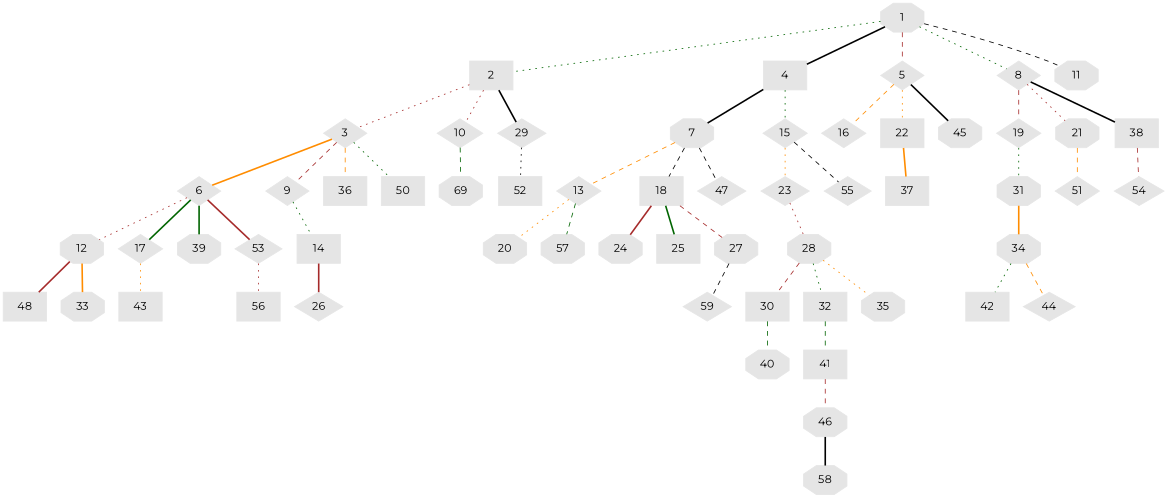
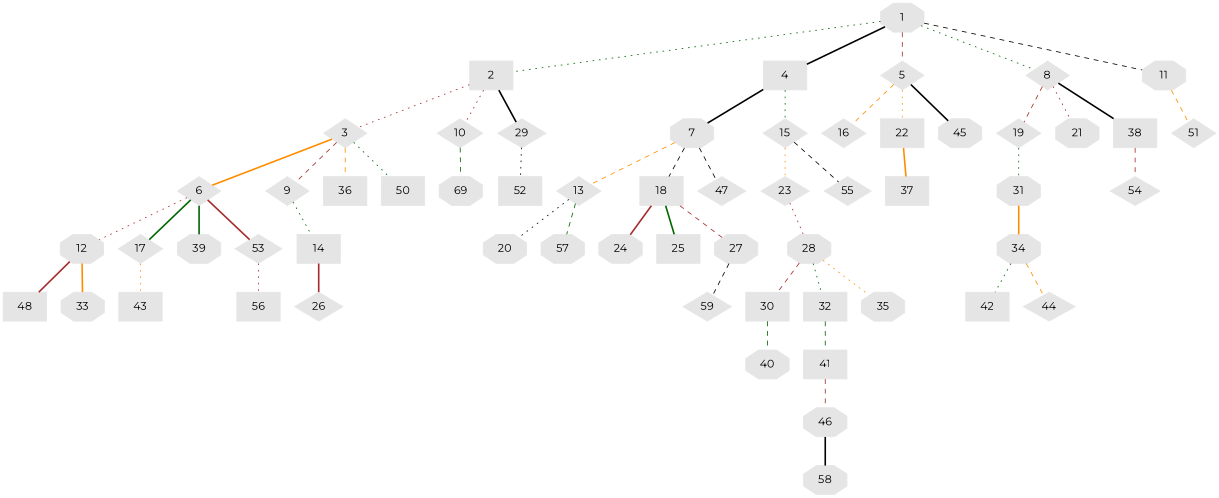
  graph {
    fontname=Montserrat
    node [color=gray90 fontname=Montserrat shape=diamond style=filled]
    edge [color=brown fontname=Montserrat style=dashed]
    1 [shape=octagon]
    2 [shape=box]
    4 [shape=box]
    5
    8
    11 [shape=octagon]
    3
    10
    29
    7 [shape=octagon]
    15
    16
    22 [shape=box]
    45 [shape=octagon]
    19
    21 [shape=octagon]
    38 [shape=box]
    6
    9
    36 [shape=box]
    50 [shape=box]
    n22 [label=69 shape=octagon]
    52 [shape=box]
    12 [shape=octagon]
    17
    39 [shape=octagon]
    53
    14 [shape=box]
    13
    18 [shape=box]
    47
    23
    55
    37 [shape=box]
    48 [shape=box]
    33 [shape=octagon]
    43 [shape=box]
    56 [shape=box]
    20 [shape=octagon]
    57 [shape=octagon]
    24 [shape=octagon]
    25 [shape=box]
    27 [shape=octagon]
    31 [shape=octagon]
    51
    54
    26
    28 [shape=octagon]
    59
    34 [shape=octagon]
    30 [shape=box]
    32 [shape=box]
    35 [shape=octagon]
    40 [shape=octagon]
    41 [shape=box]
    42 [shape=box]
    44
    46 [shape=octagon]
    58 [shape=octagon]
    1 -- 2 [color=darkgreen style=dotted]
    1 -- 4 [color=black style=bold]
    1 -- 5
    1 -- 8 [color=darkgreen style=dotted]
    1 -- 11 [color=black]
    2 -- 3 [style=dotted]
    2 -- 10 [style=dotted]
    2 -- 29 [color=black style=bold]
    4 -- 7 [color=black style=bold]
    4 -- 15 [color=darkgreen style=dotted]
    5 -- 16 [color=darkorange]
    5 -- 22 [color=darkorange style=dotted]
    5 -- 45 [color=black style=bold]
    8 -- 19
    8 -- 21 [style=dotted]
    8 -- 38 [color=black style=bold]
    3 -- 6 [color=darkorange style=bold]
    3 -- 9
    3 -- 36 [color=darkorange]
    3 -- 50 [color=darkgreen style=dotted]
    10 -- n22 [color=darkgreen]
    29 -- 52 [color=black style=dotted]
    7 -- 13 [color=darkorange]
    7 -- 18 [color=black]
    7 -- 47 [color=black]
    15 -- 23 [color=darkorange style=dotted]
    15 -- 55 [color=black]
    22 -- 37 [color=darkorange style=bold]
    19 -- 31 [color=darkgreen style=dotted]
-   21 -- 51 [color=darkorange]
+   11 -- 51 [color=darkorange]
    38 -- 54
    6 -- 12 [style=dotted]
    6 -- 17 [color=darkgreen style=bold]
    6 -- 39 [color=darkgreen style=bold]
    6 -- 53 [style=bold]
    9 -- 14 [color=darkgreen style=dotted]
    12 -- 48 [style=bold]
    12 -- 33 [color=darkorange style=bold]
    17 -- 43 [color=darkorange style=dotted]
    53 -- 56 [style=dotted]
    14 -- 26 [style=bold]
-   13 -- 20 [color=darkorange style=dotted]
+   13 -- 20 [color=black style=dotted]
    13 -- 57 [color=darkgreen]
    18 -- 24 [style=bold]
    18 -- 25 [color=darkgreen style=bold]
    18 -- 27
    23 -- 28 [style=dotted]
    27 -- 59 [color=black]
    31 -- 34 [color=darkorange style=bold]
    28 -- 30
    28 -- 32 [color=darkgreen style=dotted]
    28 -- 35 [color=darkorange style=dotted]
    34 -- 42 [color=darkgreen style=dotted]
    34 -- 44 [color=darkorange]
    30 -- 40 [color=darkgreen]
    32 -- 41 [color=darkgreen]
    41 -- 46
    46 -- 58 [color=black style=bold]
  }
